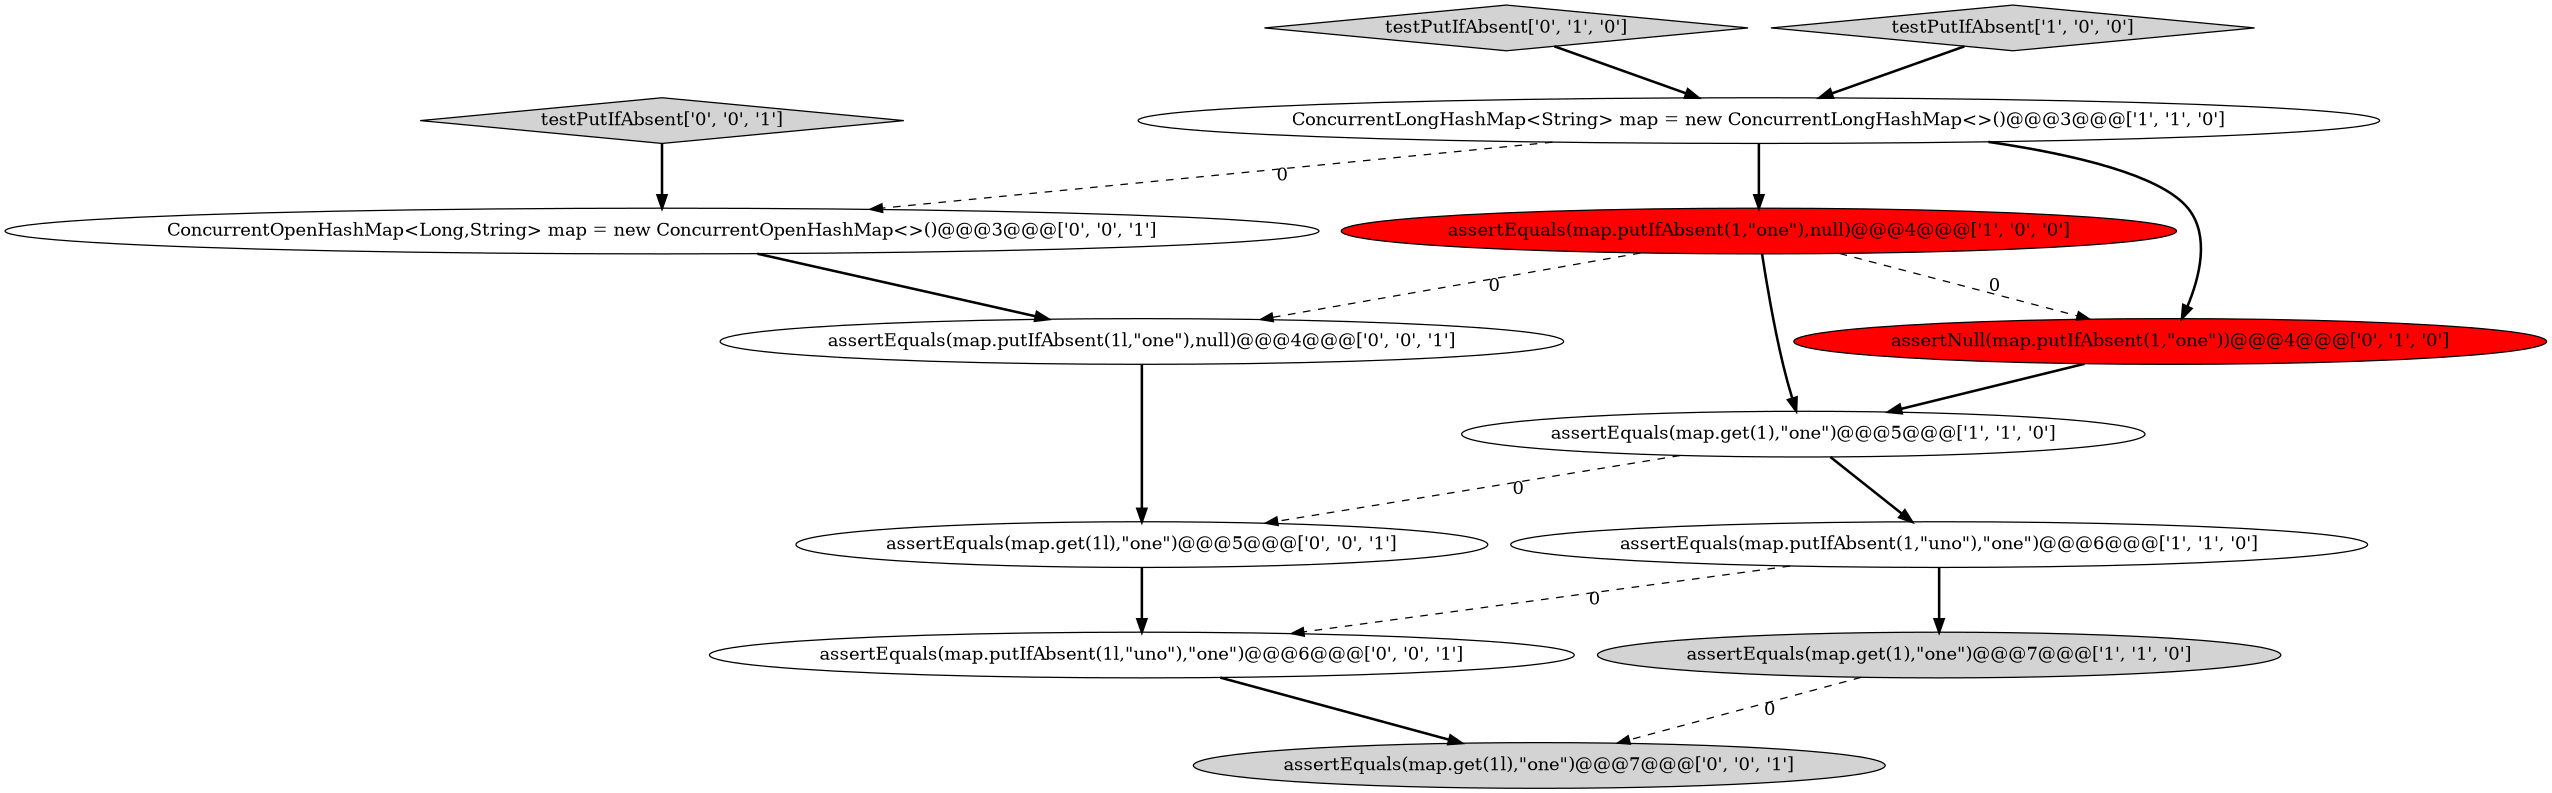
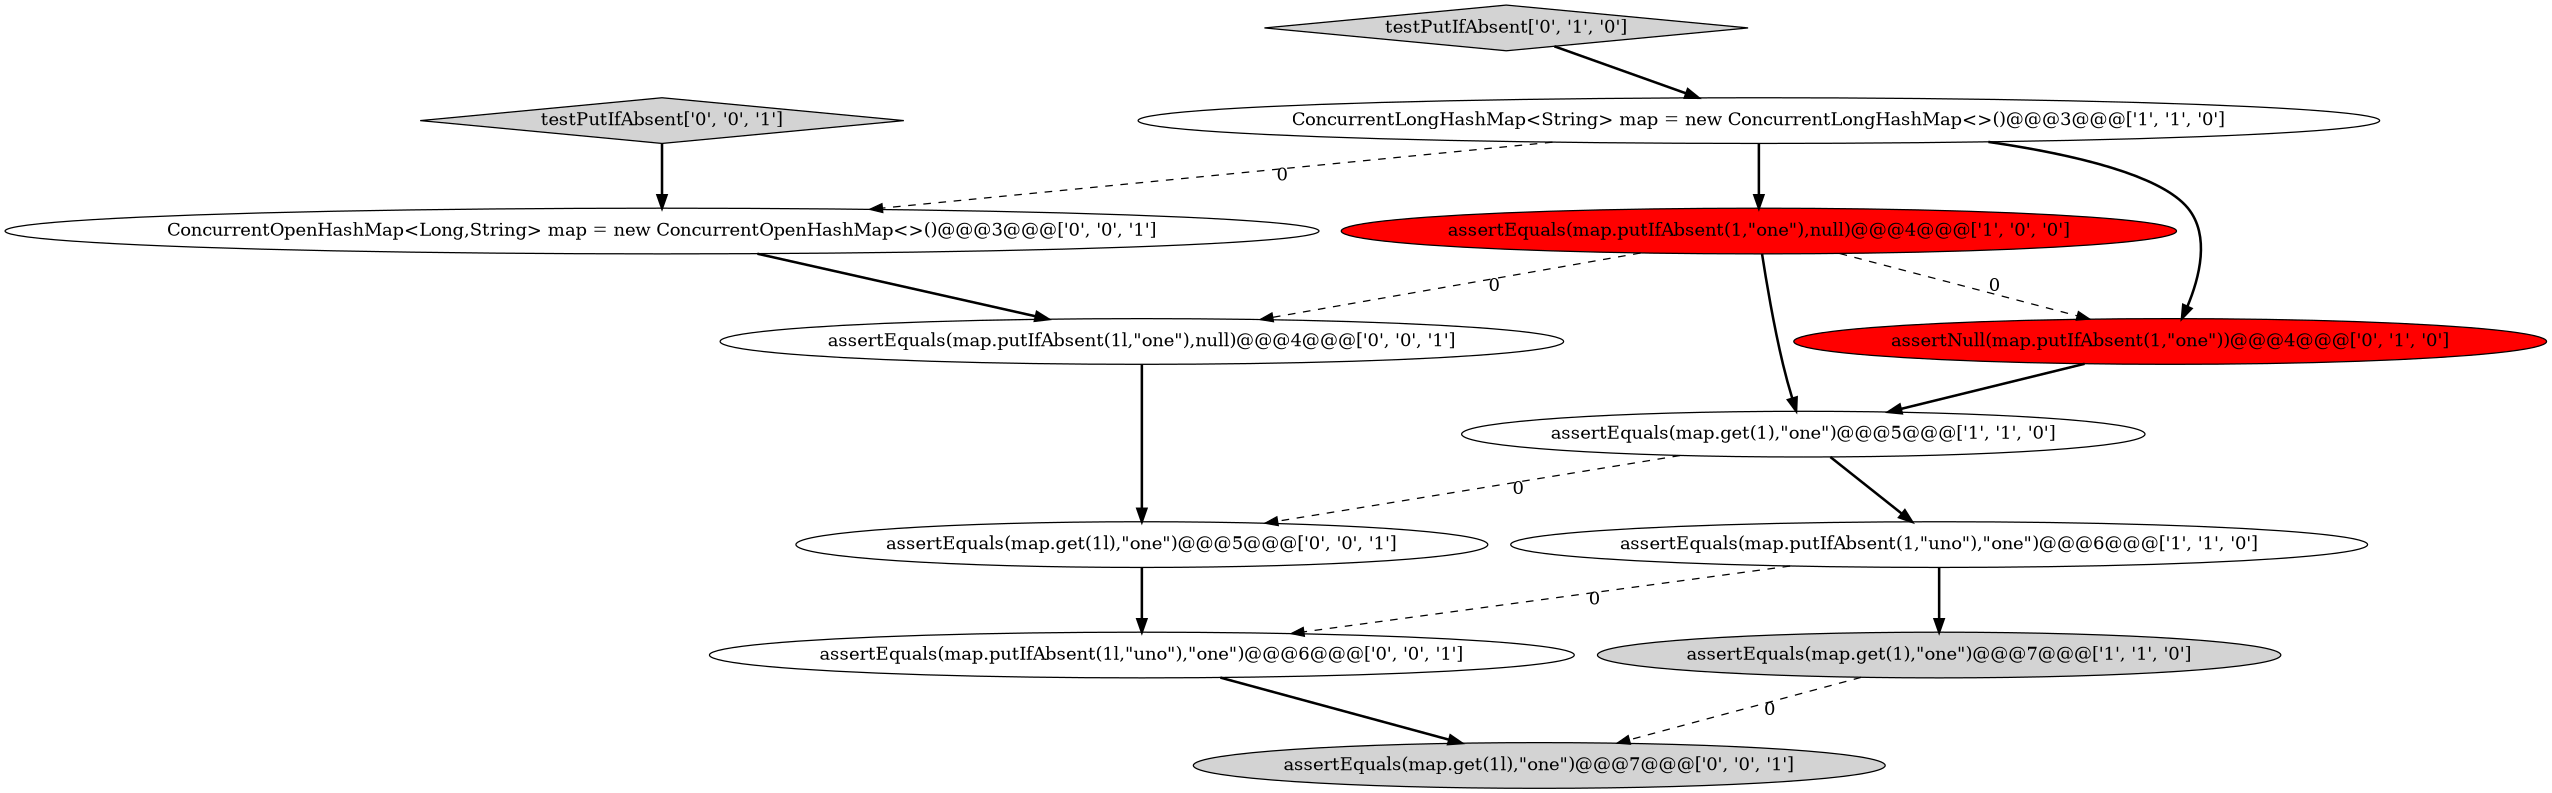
  digraph {
    node [fillcolor=white shape=ellipse style=filled]
    edge [style=bold]
    n1 [label="assertEquals(map.putIfAbsent(1l,\"one\"),null)@@@4@@@['0', '0', '1']"]
    n2 [label="assertEquals(map.get(1l),\"one\")@@@5@@@['0', '0', '1']"]
    n3 [label="assertEquals(map.get(1),\"one\")@@@5@@@['1', '1', '0']"]
    n4 [label="assertEquals(map.putIfAbsent(1,\"uno\"),\"one\")@@@6@@@['1', '1', '0']"]
    n5 [fillcolor=lightgray label="testPutIfAbsent['0', '1', '0']" shape=diamond]
    n6 [label="ConcurrentLongHashMap<String> map = new ConcurrentLongHashMap<>()@@@3@@@['1', '1', '0']"]
    n7 [fillcolor=red label="assertNull(map.putIfAbsent(1,\"one\"))@@@4@@@['0', '1', '0']"]
    n8 [fillcolor=red label="assertEquals(map.putIfAbsent(1,\"one\"),null)@@@4@@@['1', '0', '0']"]
    n9 [label="ConcurrentOpenHashMap<Long,String> map = new ConcurrentOpenHashMap<>()@@@3@@@['0', '0', '1']"]
    n10 [label="assertEquals(map.putIfAbsent(1l,\"uno\"),\"one\")@@@6@@@['0', '0', '1']"]
    n11 [fillcolor=lightgray label="assertEquals(map.get(1),\"one\")@@@7@@@['1', '1', '0']"]
-   n12 [fillcolor=lightgray label="testPutIfAbsent['1', '0', '0']" shape=diamond]
    n13 [fillcolor=lightgray label="assertEquals(map.get(1l),\"one\")@@@7@@@['0', '0', '1']"]
    n14 [fillcolor=lightgray label="testPutIfAbsent['0', '0', '1']" shape=diamond]
    n1 -> n2
    n2 -> n10
    n3 -> n2 [label=0 style=dashed]
    n3 -> n4
    n4 -> n10 [label=0 style=dashed]
    n4 -> n11
    n5 -> n6
    n6 -> n7
    n6 -> n8
    n6 -> n9 [label=0 style=dashed]
    n7 -> n3
    n8 -> n1 [label=0 style=dashed]
    n8 -> n3
    n8 -> n7 [label=0 style=dashed]
    n9 -> n1
    n10 -> n13
    n11 -> n13 [label=0 style=dashed]
-   n12 -> n6
    n14 -> n9
  }
